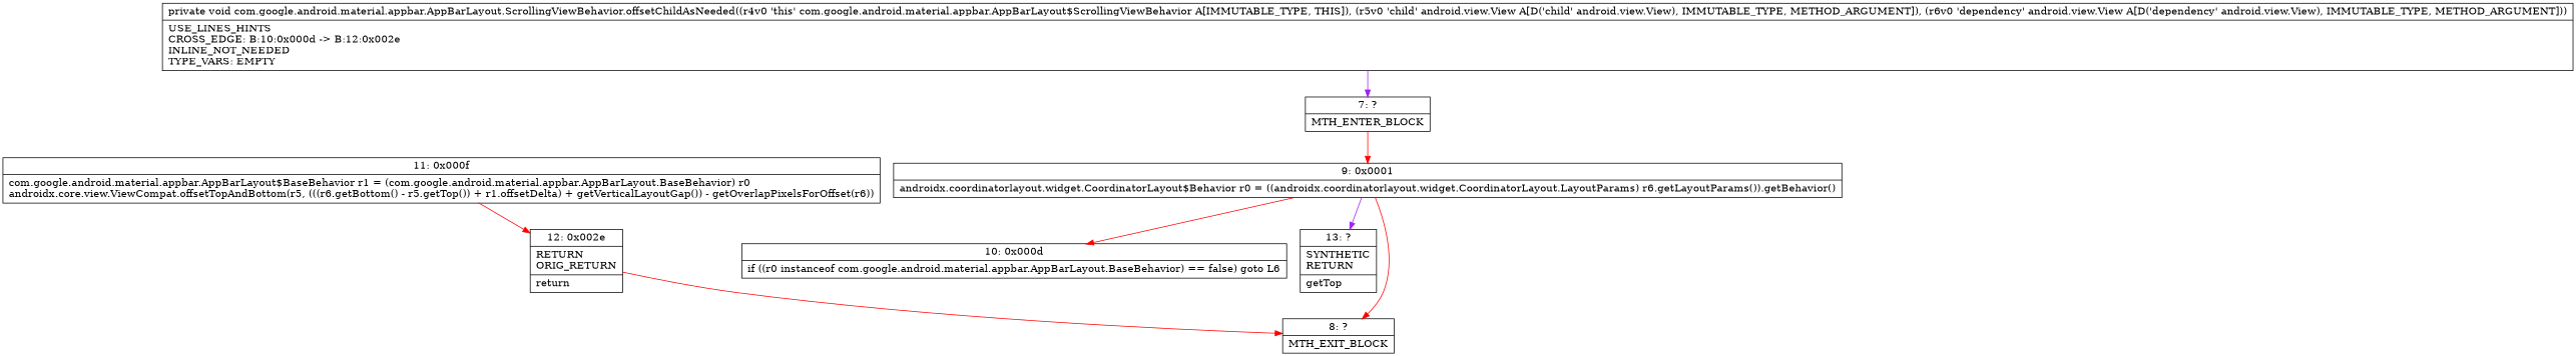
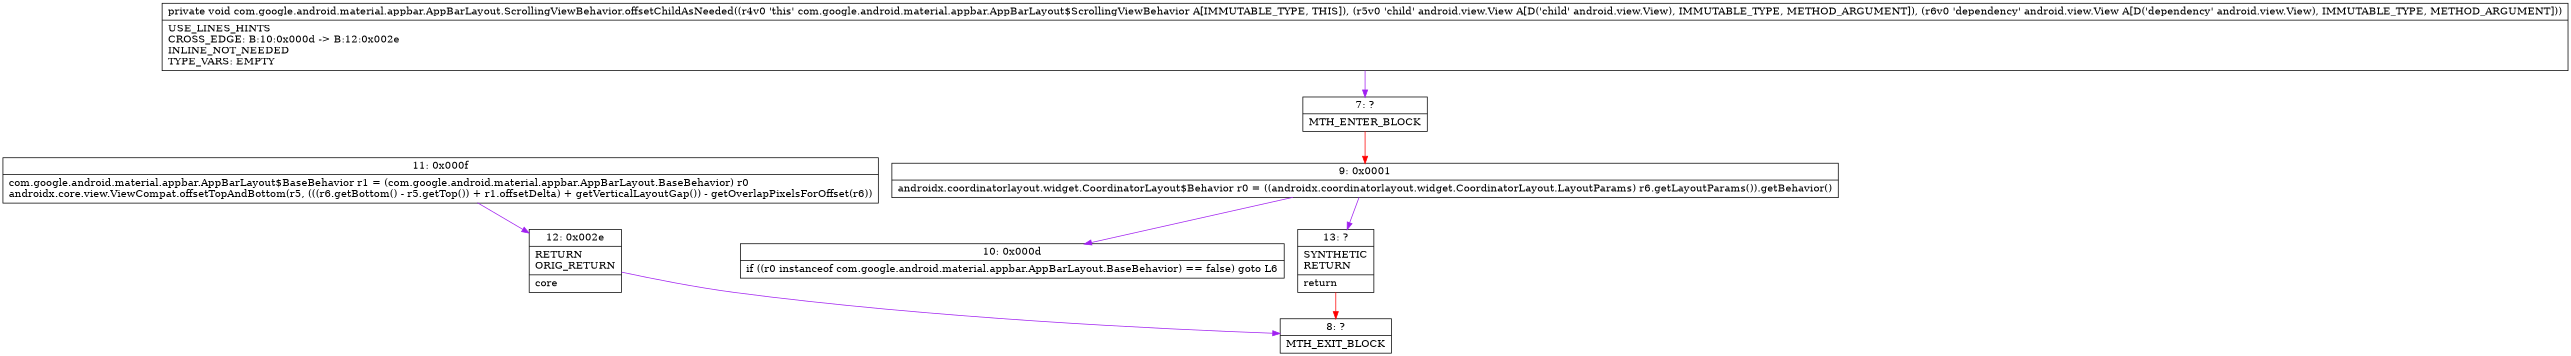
  digraph {
    node [shape=record]
    edge [color=red]
    n1 [label="{7\:\ ?|MTH_ENTER_BLOCK\l}"]
    n2 [label="{9\:\ 0x0001|androidx.coordinatorlayout.widget.CoordinatorLayout$Behavior r0 = ((androidx.coordinatorlayout.widget.CoordinatorLayout.LayoutParams) r6.getLayoutParams()).getBehavior()\l}"]
    n3 [label="{10\:\ 0x000d|if ((r0 instanceof com.google.android.material.appbar.AppBarLayout.BaseBehavior) == false) goto L6\l}"]
-   n4 [label="{13\:\ ?|SYNTHETIC\lRETURN\l|getTop\l}"]
+   n4 [label="{13\:\ ?|SYNTHETIC\lRETURN\l|return\l}"]
    n5 [label="{11\:\ 0x000f|com.google.android.material.appbar.AppBarLayout$BaseBehavior r1 = (com.google.android.material.appbar.AppBarLayout.BaseBehavior) r0\landroidx.core.view.ViewCompat.offsetTopAndBottom(r5, (((r6.getBottom() \- r5.getTop()) + r1.offsetDelta) + getVerticalLayoutGap()) \- getOverlapPixelsForOffset(r6))\l}"]
-   n6 [label="{12\:\ 0x002e|RETURN\lORIG_RETURN\l|return\l}"]
+   n6 [label="{12\:\ 0x002e|RETURN\lORIG_RETURN\l|core\l}"]
    n7 [label="{8\:\ ?|MTH_EXIT_BLOCK\l}"]
    n8 [label="{private void com.google.android.material.appbar.AppBarLayout.ScrollingViewBehavior.offsetChildAsNeeded((r4v0 'this' com.google.android.material.appbar.AppBarLayout$ScrollingViewBehavior A[IMMUTABLE_TYPE, THIS]), (r5v0 'child' android.view.View A[D('child' android.view.View), IMMUTABLE_TYPE, METHOD_ARGUMENT]), (r6v0 'dependency' android.view.View A[D('dependency' android.view.View), IMMUTABLE_TYPE, METHOD_ARGUMENT]))  | USE_LINES_HINTS\lCROSS_EDGE: B:10:0x000d \-\> B:12:0x002e\lINLINE_NOT_NEEDED\lTYPE_VARS: EMPTY\l}"]
    n1 -> n2
-   n2 -> n3
+   n2 -> n3 [color=purple]
    n2 -> n4 [color=purple]
-   n2 -> n7
-   n5 -> n6
-   n6 -> n7
+   n4 -> n7
+   n5 -> n6 [color=purple]
+   n6 -> n7 [color=purple]
    n8 -> n1 [color=purple]
  }
